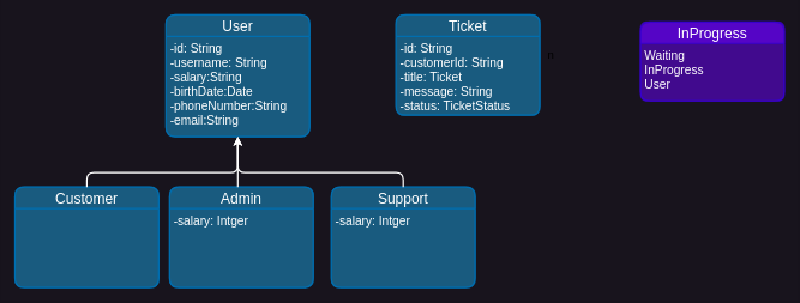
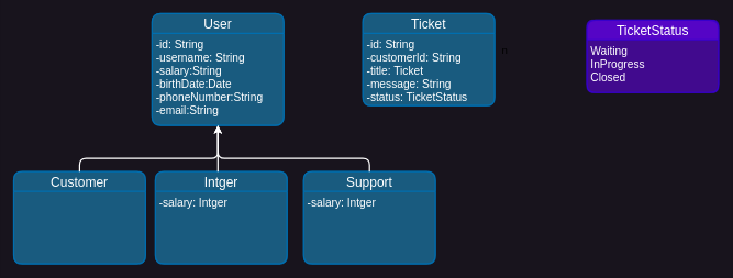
  <mxCell id="0" />
  <mxCell id="1" parent="0" />
  <mxCell id="2" value="" style="group;sketch=0;strokeColor=none;fontFamily=Helvetica;fontSize=11;fontColor=default;fillColor=none;" parent="1" vertex="1" connectable="0"><mxGeometry x="230" y="20" width="200" height="170" as="geometry" /></mxCell>
  <mxCell id="3" value="" style="rounded=1;whiteSpace=wrap;html=1;sketch=0;strokeColor=#006EAF;fillColor=#1ba1e2;arcSize=7;fontColor=#ffffff;fillOpacity=50;fontFamily=Helvetica;fontSize=11;" parent="2" vertex="1"><mxGeometry width="200" height="170" as="geometry" /></mxCell>
  <mxCell id="4" value="User" style="swimlane;childLayout=stackLayout;horizontal=1;startSize=30;horizontalStack=0;rounded=1;fontSize=20;fontStyle=0;strokeWidth=2;resizeParent=0;resizeLast=1;shadow=0;dashed=0;align=center;fillColor=none;fontColor=#ffffff;strokeColor=#006EAF;fillOpacity=50;sketch=0;fontFamily=Helvetica;" parent="2" vertex="1"><mxGeometry width="200" height="170" as="geometry" /></mxCell>
  <mxCell id="5" value="-id: String&#10;-username: String&#10;-salary:String&#10;-birthDate:Date&#10;-phoneNumber:String&#10;-email:String" style="align=left;strokeColor=none;fillColor=none;spacingLeft=4;fontSize=17;verticalAlign=top;resizable=0;rotatable=0;part=1;fontColor=#ffffff;fillOpacity=50;sketch=0;fontFamily=Helvetica;" parent="4" vertex="1"><mxGeometry y="30" width="200" height="140" as="geometry" /></mxCell>
  <mxCell id="6" value="" style="group;sketch=0;strokeColor=none;fontFamily=Helvetica;fontSize=11;fontColor=default;fillColor=none;" parent="1" vertex="1" connectable="0"><mxGeometry x="460" y="260" width="200" height="140" as="geometry" /></mxCell>
  <mxCell id="7" value="" style="rounded=1;whiteSpace=wrap;html=1;sketch=0;strokeColor=#006EAF;fillColor=#1ba1e2;arcSize=7;fontColor=#ffffff;fillOpacity=50;fontFamily=Helvetica;fontSize=11;" parent="6" vertex="1"><mxGeometry width="200" height="140" as="geometry" /></mxCell>
  <mxCell id="8" value="Support" style="swimlane;childLayout=stackLayout;horizontal=1;startSize=30;horizontalStack=0;rounded=1;fontSize=20;fontStyle=0;strokeWidth=2;resizeParent=0;resizeLast=1;shadow=0;dashed=0;align=center;fillColor=none;fontColor=#ffffff;strokeColor=#006EAF;fillOpacity=50;sketch=0;fontFamily=Helvetica;" parent="6" vertex="1"><mxGeometry width="200" height="140" as="geometry" /></mxCell>
  <mxCell id="9" value="-salary: Intger" style="align=left;strokeColor=none;fillColor=none;spacingLeft=4;fontSize=17;verticalAlign=top;resizable=0;rotatable=0;part=1;fontColor=#ffffff;fillOpacity=50;sketch=0;fontFamily=Helvetica;" parent="8" vertex="1"><mxGeometry y="30" width="200" height="110" as="geometry" /></mxCell>
  <mxCell id="10" value="" style="group;sketch=0;strokeColor=none;fontFamily=Helvetica;fontSize=11;fontColor=default;fillColor=none;" parent="1" vertex="1" connectable="0"><mxGeometry x="235" y="260" width="200" height="140" as="geometry" /></mxCell>
  <mxCell id="11" value="" style="rounded=1;whiteSpace=wrap;html=1;sketch=0;strokeColor=#006EAF;fillColor=#1ba1e2;arcSize=7;fontColor=#ffffff;fillOpacity=50;fontFamily=Helvetica;fontSize=11;" parent="10" vertex="1"><mxGeometry width="200" height="140" as="geometry" /></mxCell>
- <mxCell id="12" value="Admin" style="swimlane;childLayout=stackLayout;horizontal=1;startSize=30;horizontalStack=0;rounded=1;fontSize=20;fontStyle=0;strokeWidth=2;resizeParent=0;resizeLast=1;shadow=0;dashed=0;align=center;fillColor=none;fontColor=#ffffff;strokeColor=#006EAF;fillOpacity=50;sketch=0;fontFamily=Helvetica;" parent="10" vertex="1"><mxGeometry width="200" height="140" as="geometry" /></mxCell>
+ <mxCell id="12" value="Intger" style="swimlane;childLayout=stackLayout;horizontal=1;startSize=30;horizontalStack=0;rounded=1;fontSize=20;fontStyle=0;strokeWidth=2;resizeParent=0;resizeLast=1;shadow=0;dashed=0;align=center;fillColor=none;fontColor=#ffffff;strokeColor=#006EAF;fillOpacity=50;sketch=0;fontFamily=Helvetica;" parent="10" vertex="1"><mxGeometry width="200" height="140" as="geometry" /></mxCell>
  <mxCell id="13" value="-salary: Intger" style="align=left;strokeColor=none;fillColor=none;spacingLeft=4;fontSize=17;verticalAlign=top;resizable=0;rotatable=0;part=1;fontColor=#ffffff;fillOpacity=50;sketch=0;fontFamily=Helvetica;" parent="12" vertex="1"><mxGeometry y="30" width="200" height="110" as="geometry" /></mxCell>
  <mxCell id="14" value="" style="group;sketch=0;strokeColor=none;fontFamily=Helvetica;fontSize=11;fontColor=default;fillColor=none;" parent="1" vertex="1" connectable="0"><mxGeometry x="20" y="260" width="200" height="140" as="geometry" /></mxCell>
  <mxCell id="15" value="" style="rounded=1;whiteSpace=wrap;html=1;sketch=0;strokeColor=#006EAF;fillColor=#1ba1e2;arcSize=7;fontColor=#ffffff;fillOpacity=50;fontFamily=Helvetica;fontSize=11;" parent="14" vertex="1"><mxGeometry width="200" height="140" as="geometry" /></mxCell>
  <mxCell id="16" value="Customer" style="swimlane;childLayout=stackLayout;horizontal=1;startSize=30;horizontalStack=0;rounded=1;fontSize=20;fontStyle=0;strokeWidth=2;resizeParent=0;resizeLast=1;shadow=0;dashed=0;align=center;fillColor=none;fontColor=#ffffff;strokeColor=#006EAF;fillOpacity=50;sketch=0;fontFamily=Helvetica;" parent="14" vertex="1"><mxGeometry width="200" height="140" as="geometry" /></mxCell>
  <mxCell id="17" value="" style="group" parent="1" vertex="1" connectable="0"><mxGeometry x="550" y="20" width="540" height="140" as="geometry" /></mxCell>
  <mxCell id="18" value="" style="group" parent="17" vertex="1" connectable="0"><mxGeometry width="200" height="140" as="geometry" /></mxCell>
  <mxCell id="19" value="" style="rounded=1;whiteSpace=wrap;html=1;sketch=0;strokeColor=#006EAF;fillColor=#1ba1e2;arcSize=7;fontColor=#ffffff;fillOpacity=50;" parent="18" vertex="1"><mxGeometry width="200" height="140" as="geometry" /></mxCell>
  <mxCell id="20" value="Ticket" style="swimlane;childLayout=stackLayout;horizontal=1;startSize=30;horizontalStack=0;rounded=1;fontSize=20;fontStyle=0;strokeWidth=2;resizeParent=0;resizeLast=1;shadow=0;dashed=0;align=center;fillColor=none;fontColor=#ffffff;strokeColor=#006EAF;fillOpacity=50;" parent="18" vertex="1"><mxGeometry width="200" height="140" as="geometry" /></mxCell>
  <mxCell id="21" value="-id: String&#10;-customerId: String&#10;-title: Ticket&#10;-message: String&#10;-status: TicketStatus" style="align=left;strokeColor=none;fillColor=none;spacingLeft=4;fontSize=17;verticalAlign=top;resizable=0;rotatable=0;part=1;fontColor=#ffffff;fillOpacity=50;" parent="20" vertex="1"><mxGeometry y="30" width="200" height="110" as="geometry" /></mxCell>
  <mxCell id="22" value="" style="group" parent="17" vertex="1" connectable="0"><mxGeometry x="340" y="10" width="200" height="110" as="geometry" /></mxCell>
  <mxCell id="23" value="" style="rounded=1;whiteSpace=wrap;html=1;sketch=0;strokeColor=#3700CC;fillColor=#6a00ff;arcSize=7;fontColor=#ffffff;fillOpacity=50;" parent="22" vertex="1"><mxGeometry width="200" height="110" as="geometry" /></mxCell>
- <mxCell id="24" value="InProgress" style="swimlane;childLayout=stackLayout;horizontal=1;startSize=30;horizontalStack=0;rounded=1;fontSize=20;fontStyle=0;strokeWidth=2;resizeParent=0;resizeLast=1;shadow=0;dashed=0;align=center;fillColor=#6a00ff;fontColor=#ffffff;strokeColor=#3700CC;fillOpacity=50;" parent="22" vertex="1"><mxGeometry width="200" height="110" as="geometry" /></mxCell>
- <mxCell id="25" value="Waiting&#10;InProgress&#10;User" style="align=left;strokeColor=none;fillColor=none;spacingLeft=4;fontSize=17;verticalAlign=top;resizable=0;rotatable=0;part=1;fontColor=#ffffff;fillOpacity=50;" parent="24" vertex="1"><mxGeometry y="30" width="200" height="80" as="geometry" /></mxCell>
+ <mxCell id="24" value="TicketStatus" style="swimlane;childLayout=stackLayout;horizontal=1;startSize=30;horizontalStack=0;rounded=1;fontSize=20;fontStyle=0;strokeWidth=2;resizeParent=0;resizeLast=1;shadow=0;dashed=0;align=center;fillColor=#6a00ff;fontColor=#ffffff;strokeColor=#3700CC;fillOpacity=50;" parent="22" vertex="1"><mxGeometry width="200" height="110" as="geometry" /></mxCell>
+ <mxCell id="25" value="Waiting&#10;InProgress&#10;Closed" style="align=left;strokeColor=none;fillColor=none;spacingLeft=4;fontSize=17;verticalAlign=top;resizable=0;rotatable=0;part=1;fontColor=#ffffff;fillOpacity=50;" parent="24" vertex="1"><mxGeometry y="30" width="200" height="80" as="geometry" /></mxCell>
  <mxCell id="26" value="&lt;font style=&quot;font-size: 16px;&quot;&gt;n&lt;/font&gt;" style="text;html=1;align=center;verticalAlign=middle;resizable=0;points=[];autosize=1;strokeColor=none;fillColor=none;fontSize=11;fontFamily=Helvetica;fontColor=default;" parent="17" vertex="1"><mxGeometry x="200" y="40" width="30" height="30" as="geometry" /></mxCell>
  <mxCell id="27" style="edgeStyle=orthogonalEdgeStyle;shape=connector;rounded=1;html=1;entryX=0.5;entryY=1;entryDx=0;entryDy=0;labelBackgroundColor=default;strokeColor=#FFFFFF;strokeWidth=2;fontFamily=Helvetica;fontSize=16;fontColor=default;endArrow=classic;" parent="1" source="8" target="5" edge="1"><mxGeometry relative="1" as="geometry"><Array as="points"><mxPoint x="560" y="240" /><mxPoint x="330" y="240" /></Array></mxGeometry></mxCell>
  <mxCell id="28" style="edgeStyle=orthogonalEdgeStyle;shape=connector;rounded=1;html=1;entryX=0.5;entryY=1;entryDx=0;entryDy=0;labelBackgroundColor=default;strokeColor=#FFFFFF;strokeWidth=2;fontFamily=Helvetica;fontSize=16;fontColor=default;endArrow=classic;" parent="1" source="12" target="5" edge="1"><mxGeometry relative="1" as="geometry"><Array as="points"><mxPoint x="330" y="240" /><mxPoint x="330" y="240" /></Array></mxGeometry></mxCell>
  <mxCell id="29" style="edgeStyle=orthogonalEdgeStyle;shape=connector;rounded=1;html=1;labelBackgroundColor=default;strokeColor=#FFFFFF;strokeWidth=2;fontFamily=Helvetica;fontSize=16;fontColor=default;endArrow=classic;" parent="1" source="16" edge="1"><mxGeometry relative="1" as="geometry"><mxPoint x="330" y="190" as="targetPoint" /><Array as="points"><mxPoint x="120" y="240" /><mxPoint x="330" y="240" /></Array></mxGeometry></mxCell>
